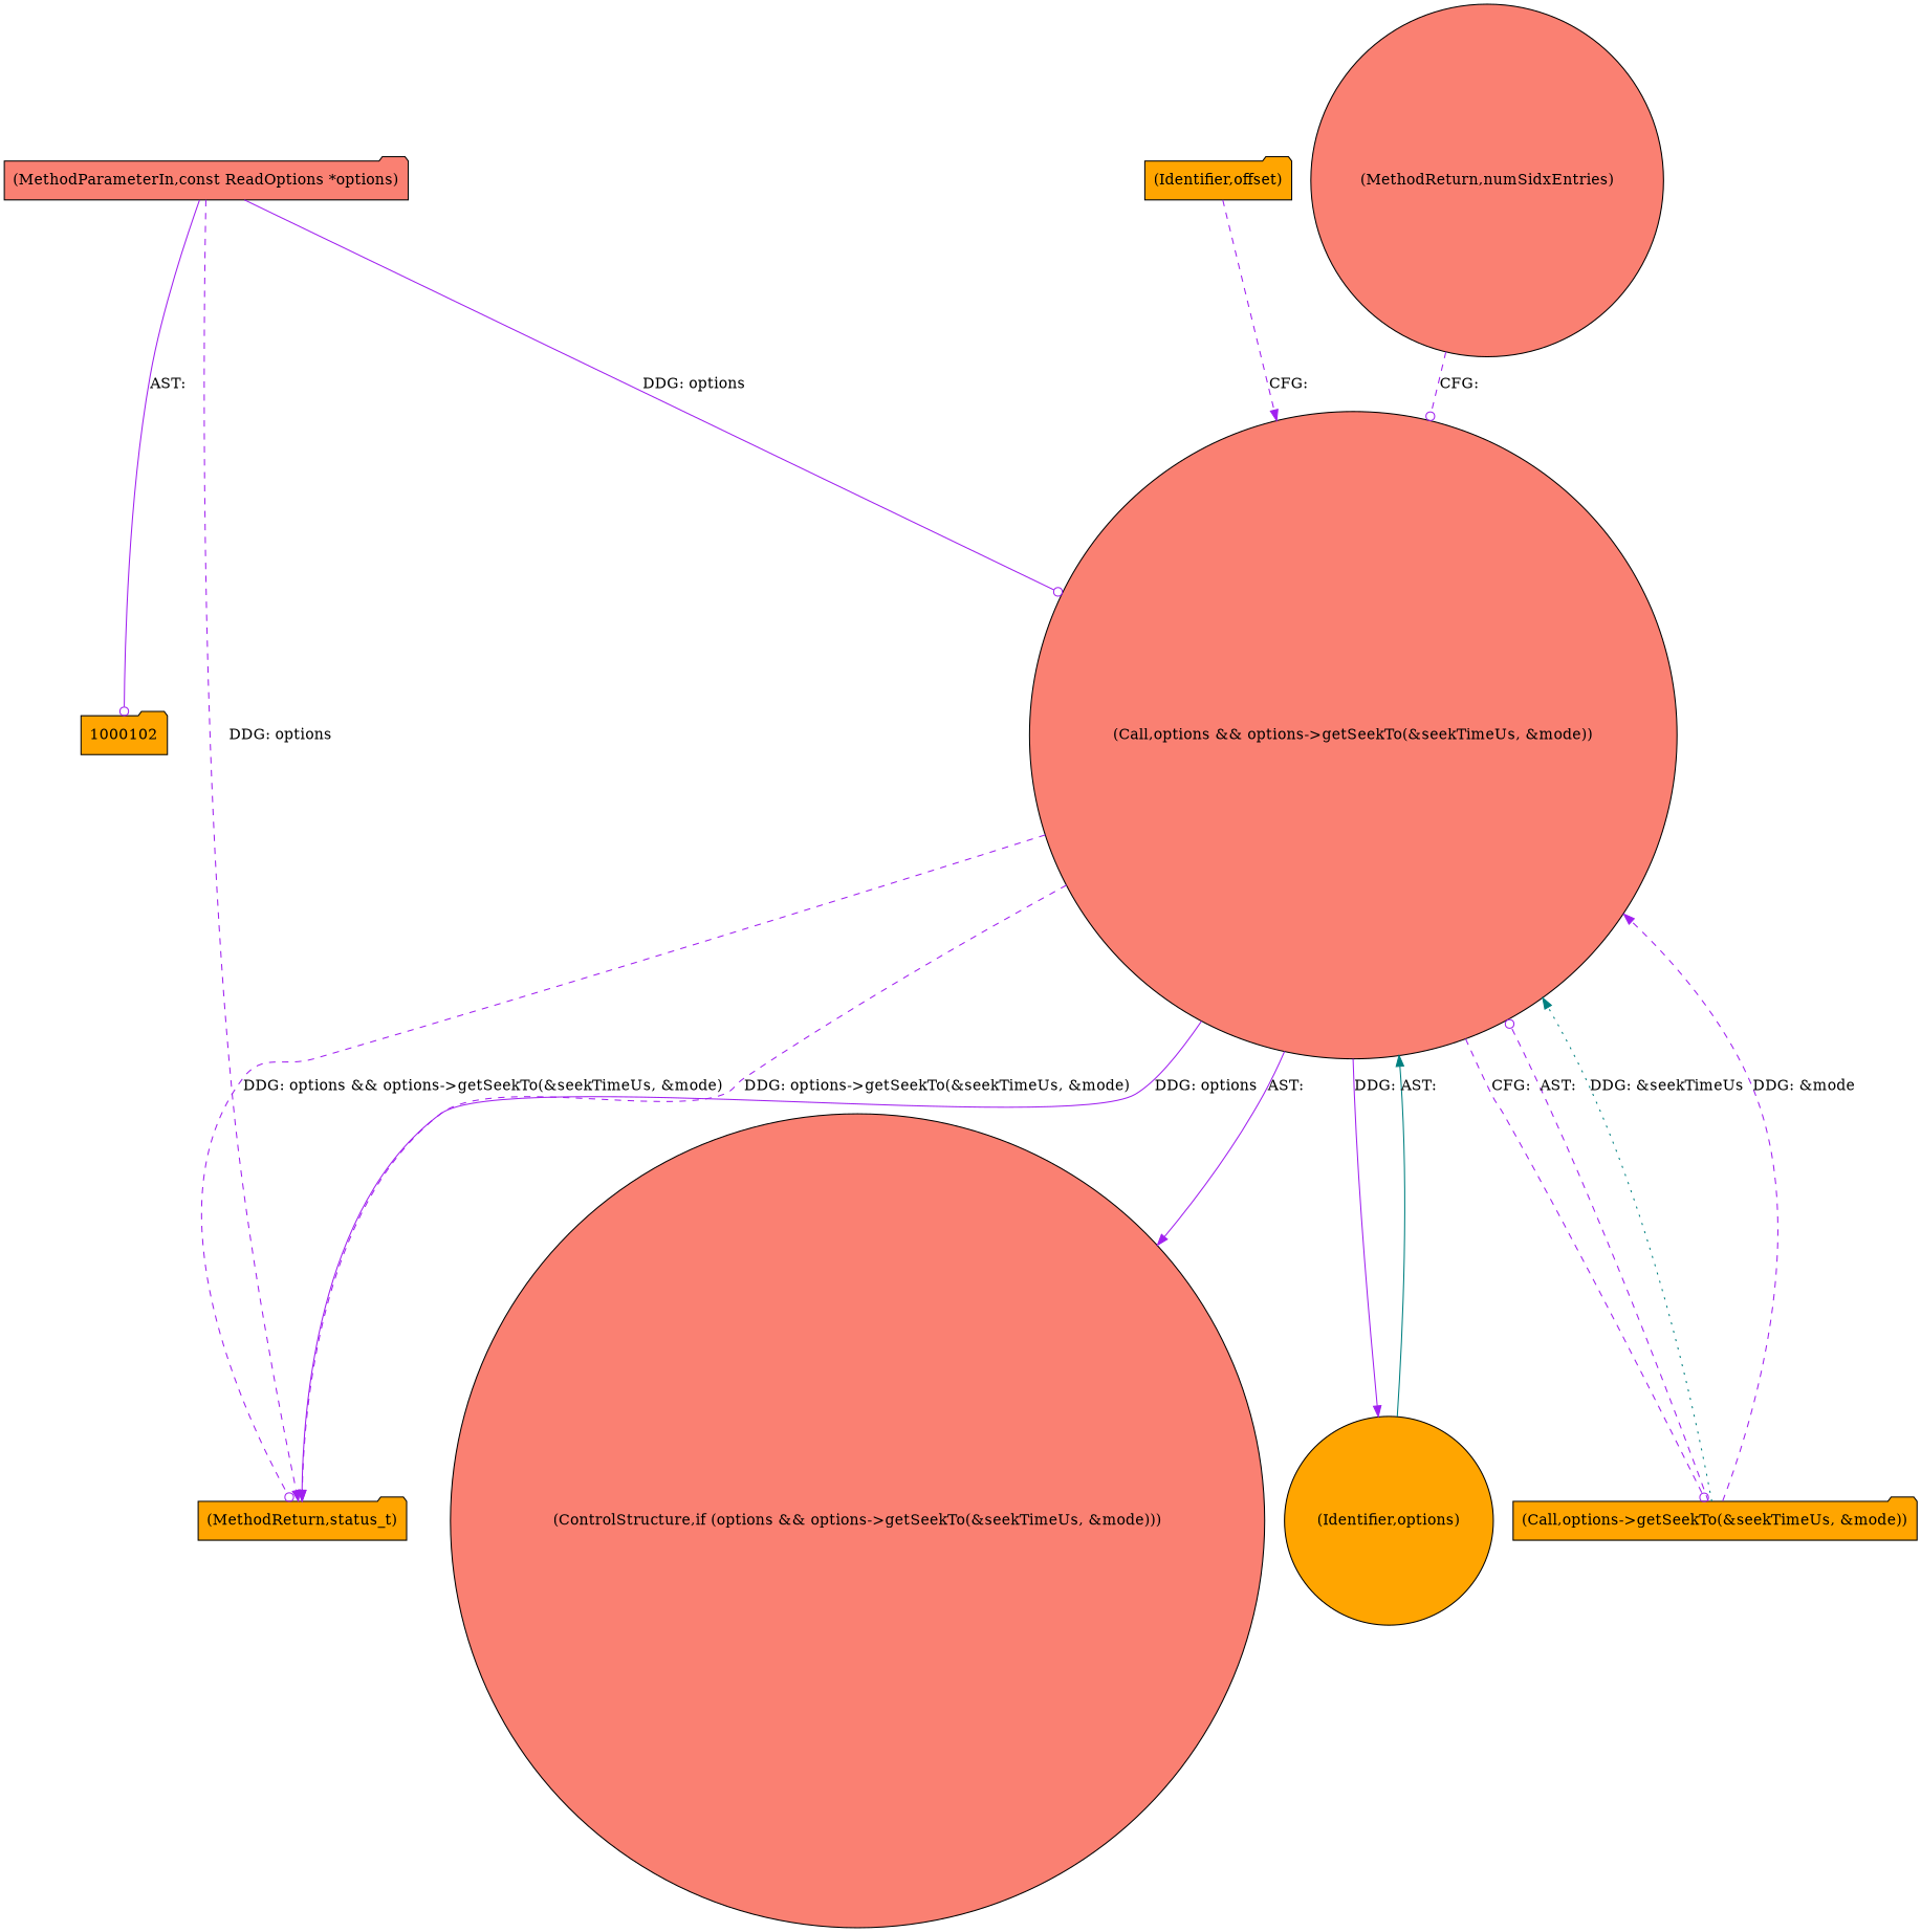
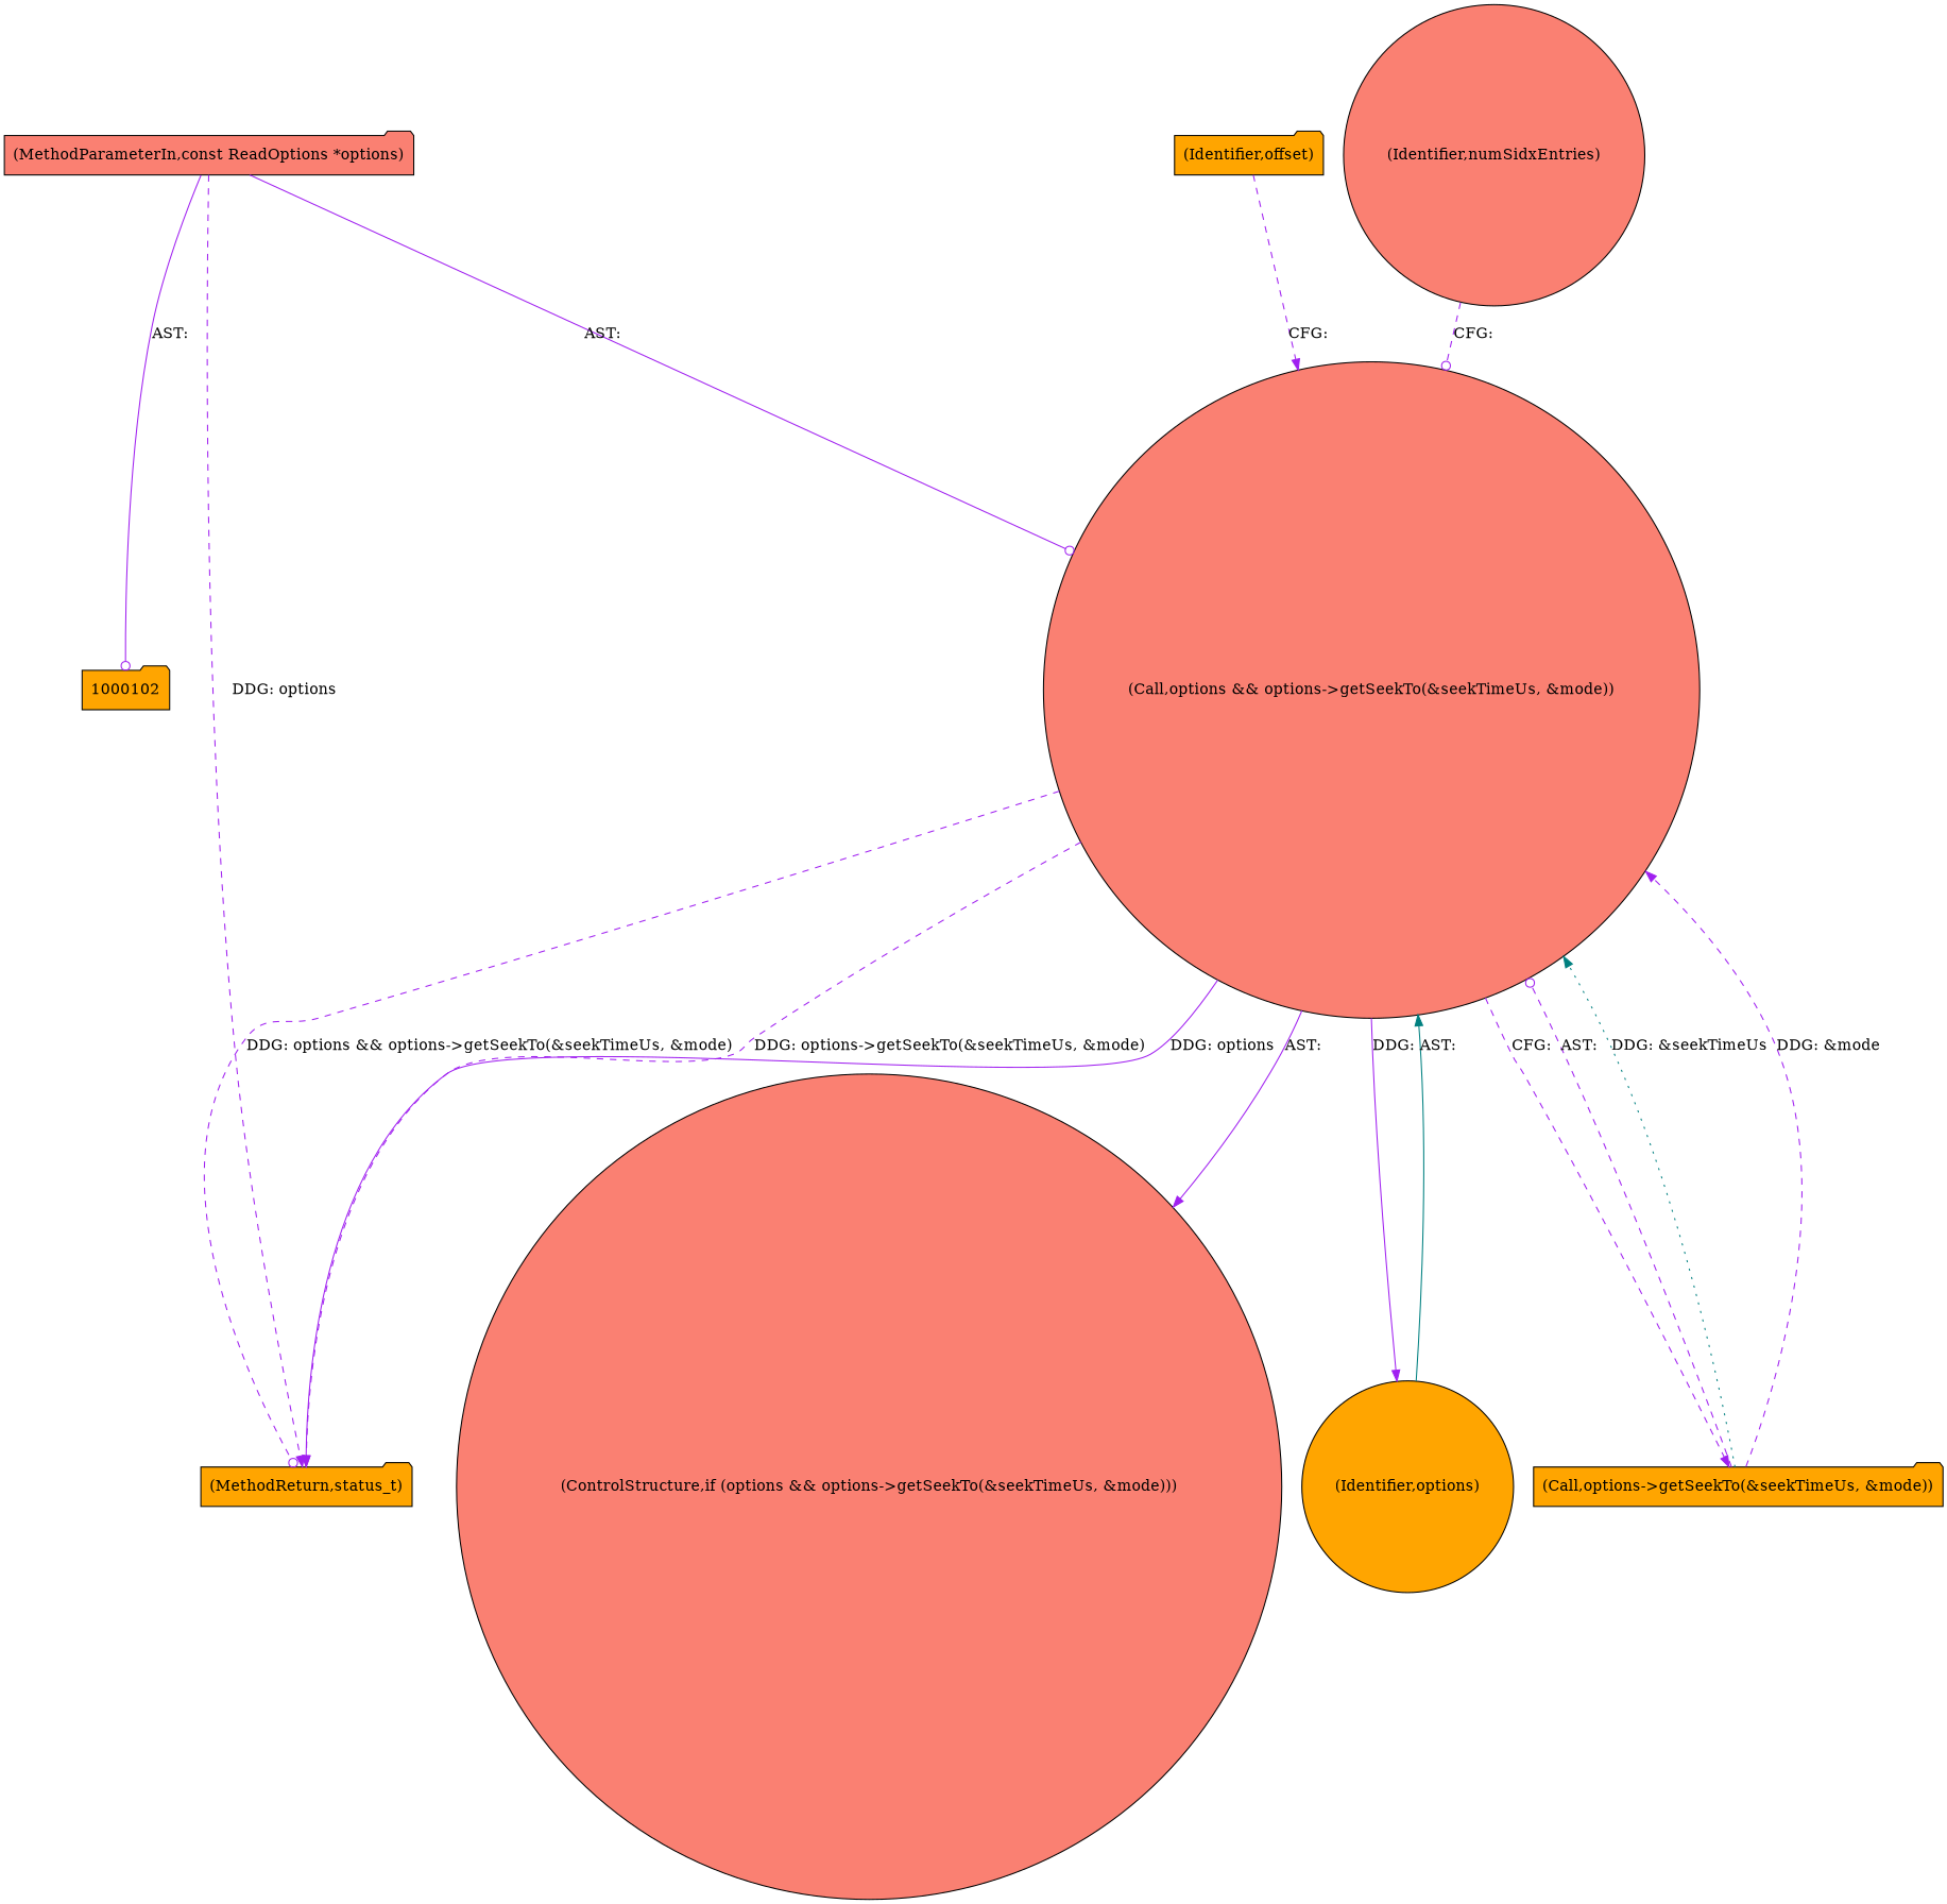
  digraph {
    node [fillcolor=orange shape=folder style=filled]
    edge [arrowhead=normal color=purple style=dashed]
    n1 [fillcolor=salmon label="(MethodParameterIn,const ReadOptions *options)"]
    n2 [fillcolor=salmon label="(Call,options && options->getSeekTo(&seekTimeUs, &mode))" shape=circle]
    n3 [label="(MethodReturn,status_t)"]
    1000102
    n5 [fillcolor=salmon label="(ControlStructure,if (options && options->getSeekTo(&seekTimeUs, &mode)))" shape=circle]
    n6 [label="(Identifier,options)" shape=circle]
    n7 [label="(Call,options->getSeekTo(&seekTimeUs, &mode))"]
    n8 [label="(Identifier,offset)"]
-   n9 [fillcolor=salmon label="(MethodReturn,numSidxEntries)" shape=circle]
-   n1 -> n2 [arrowhead=odot label="DDG: options" style=solid]
+   n9 [fillcolor=salmon label="(Identifier,numSidxEntries)" shape=circle]
+   n1 -> n2 [arrowhead=odot label="AST: " style=solid]
    n1 -> n3 [label="DDG: options"]
    n1 -> 1000102 [arrowhead=odot label="AST: " style=solid]
    n2 -> n3 [label="DDG: options" style=solid]
    n2 -> n3 [arrowhead=odot label="DDG: options && options->getSeekTo(&seekTimeUs, &mode)"]
    n2 -> n3 [label="DDG: options->getSeekTo(&seekTimeUs, &mode)"]
    n2 -> n5 [label="AST: " style=solid]
    n2 -> n6 [label="DDG: " style=solid]
-   n2 -> n7 [arrowhead=odot label="CFG: "]
+   n2 -> n7 [label="CFG: "]
    n6 -> n2 [color=teal label="AST: " style=solid]
    n7 -> n2 [arrowhead=odot label="AST: "]
    n7 -> n2 [color=teal label="DDG: &seekTimeUs" style=dotted]
    n7 -> n2 [label="DDG: &mode"]
    n8 -> n2 [label="CFG: "]
    n9 -> n2 [arrowhead=odot label="CFG: "]
  }
